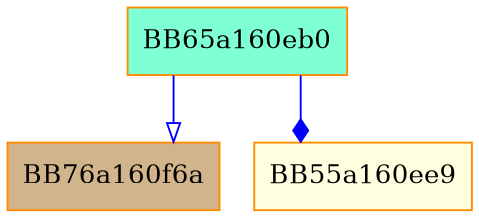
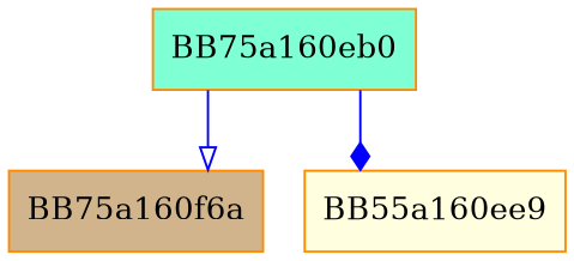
  digraph {
    splines=ortho
    node [color=darkorange shape=box style=filled]
    edge [color=blue]
-   BB75a160eb0 [fillcolor=aquamarine label=BB65a160eb0]
-   BB75a160f6a [fillcolor=tan label=BB76a160f6a]
+   BB75a160eb0 [fillcolor=aquamarine]
+   BB75a160f6a [fillcolor=tan]
    n3 [fillcolor=lightyellow label=BB55a160ee9]
    BB75a160eb0 -> BB75a160f6a [arrowhead=onormal]
    BB75a160eb0 -> n3 [arrowhead=diamond]
  }
